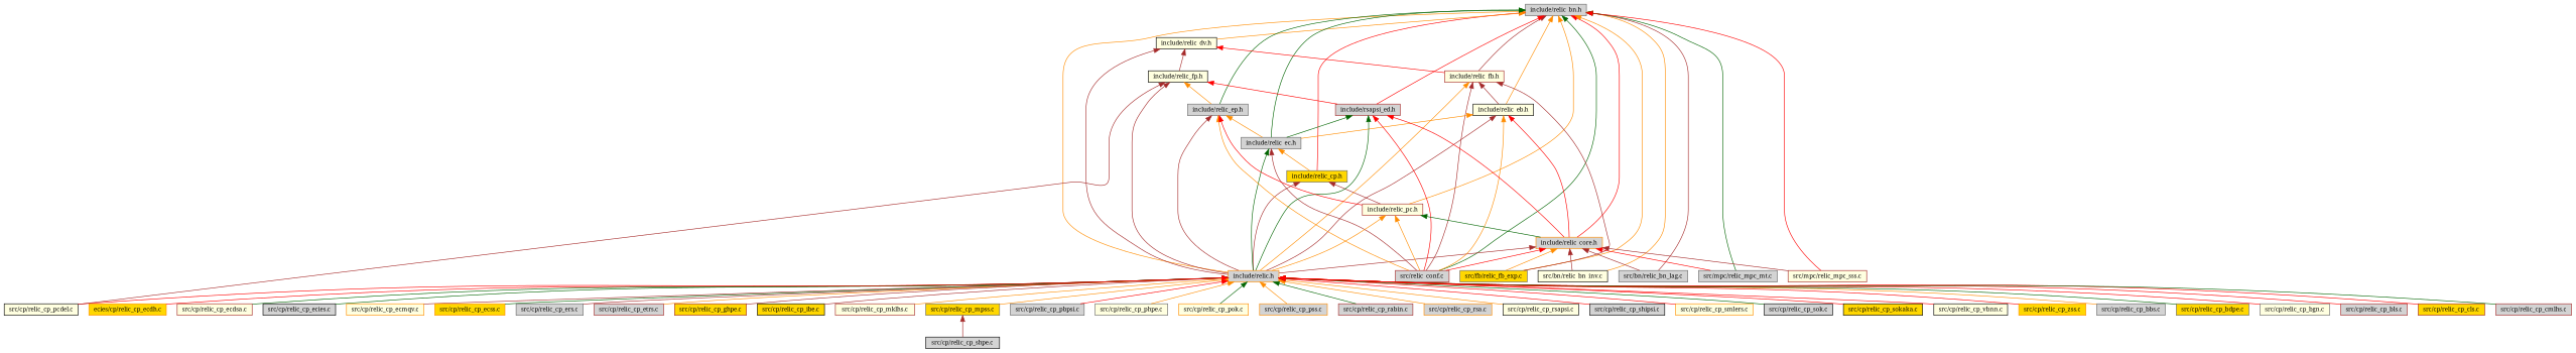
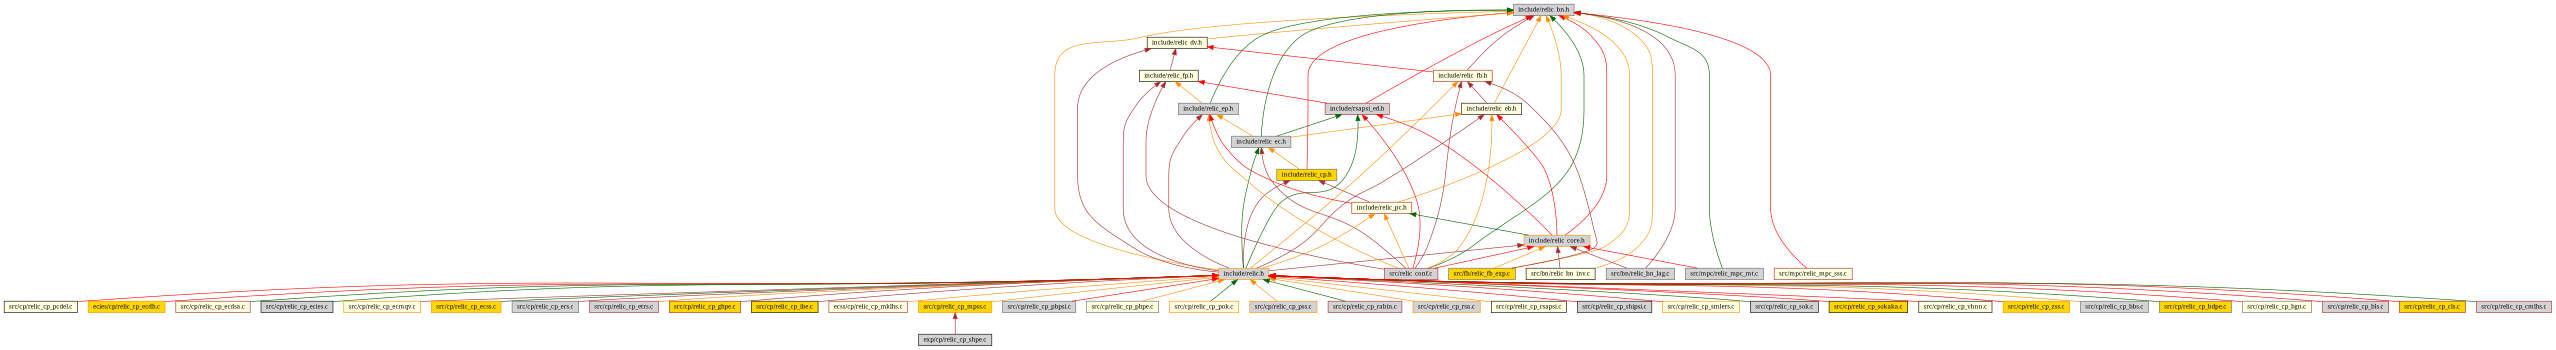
  digraph {
    fontname="Noto Serif"
    node [color=gray40 fillcolor=lightgrey fontname="Noto Serif" fontsize=10 shape=box style=filled]
    edge [color=darkorange dir=back fontname="Noto Serif" fontsize=10 labelfontname=Helvetica labelfontsize=10 style=solid]
    n1 [fontcolor=black height=0.2 label="include/relic_bn.h" width=0.4]
    n2 [color=darkorange height=0.2 label="include/relic.h" width=0.4]
    n3 [color=darkorange height=0.2 label="include/relic_core.h" width=0.4]
    n4 [color=black fillcolor=lightyellow height=0.2 label="src/bn/relic_bn_inv.c" width=0.4]
    n5 [height=0.2 label="src/bn/relic_bn_lag.c" width=0.4]
    n6 [fillcolor=gold height=0.2 label="src/fb/relic_fb_exp.c" width=0.4]
    n7 [height=0.2 label="src/mpc/relic_mpc_mt.c" width=0.4]
    n8 [color=brown fillcolor=lightyellow height=0.2 label="src/mpc/relic_mpc_sss.c" width=0.4]
    n9 [color=brown height=0.2 label="src/relic_conf.c" width=0.4]
    n10 [fillcolor=gold height=0.2 label="include/relic_cp.h" width=0.4]
    n11 [color=black fillcolor=lightyellow height=0.2 label="include/relic_dv.h" width=0.4]
    n12 [color=brown fillcolor=lightyellow height=0.2 label="include/relic_fb.h" width=0.4]
    n13 [color=black fillcolor=lightyellow height=0.2 label="include/relic_eb.h" width=0.4]
    n14 [height=0.2 label="include/relic_ec.h" width=0.4]
    n15 [color=brown height=0.2 label="include/rsapsi_ed.h" width=0.4]
    n16 [height=0.2 label="include/relic_ep.h" width=0.4]
    n17 [color=brown fillcolor=lightyellow height=0.2 label="include/relic_pc.h" width=0.4]
    n18 [height=0.2 label="src/cp/relic_cp_bbs.c" width=0.4]
    n19 [fillcolor=gold height=0.2 label="src/cp/relic_cp_bdpe.c" width=0.4]
    n20 [fillcolor=lightyellow height=0.2 label="src/cp/relic_cp_bgn.c" width=0.4]
    n21 [color=brown height=0.2 label="src/cp/relic_cp_bls.c" width=0.4]
    n22 [color=brown fillcolor=gold height=0.2 label="src/cp/relic_cp_cls.c" width=0.4]
    n23 [color=brown height=0.2 label="src/cp/relic_cp_cmlhs.c" width=0.4]
    n24 [color=darkorange fillcolor=gold height=0.2 label="ecies/cp/relic_cp_ecdh.c" width=0.4]
    n25 [color=brown fillcolor=lightyellow height=0.2 label="src/cp/relic_cp_ecdsa.c" width=0.4]
    n26 [color=black height=0.2 label="src/cp/relic_cp_ecies.c" width=0.4]
    n27 [color=darkorange fillcolor=lightyellow height=0.2 label="src/cp/relic_cp_ecmqv.c" width=0.4]
    n28 [color=darkorange fillcolor=gold height=0.2 label="src/cp/relic_cp_ecss.c" width=0.4]
    n29 [height=0.2 label="src/cp/relic_cp_ers.c" width=0.4]
    n30 [color=brown height=0.2 label="src/cp/relic_cp_etrs.c" width=0.4]
    n31 [color=brown fillcolor=gold height=0.2 label="src/cp/relic_cp_ghpe.c" width=0.4]
    n32 [color=black fillcolor=gold height=0.2 label="src/cp/relic_cp_ibe.c" width=0.4]
-   n33 [color=brown fillcolor=lightyellow height=0.2 label="src/cp/relic_cp_mklhs.c" width=0.4]
-   n34 [fillcolor=gold height=0.2 label="src/cp/relic_cp_mpss.c" width=0.4]
+   n33 [color=brown fillcolor=lightyellow height=0.2 label="ecss/cp/relic_cp_mklhs.c" width=0.4]
+   n34 [color=darkorange fillcolor=gold height=0.2 label="src/cp/relic_cp_mpss.c" width=0.4]
    n35 [height=0.2 label="src/cp/relic_cp_pbpsi.c" width=0.4]
    n36 [color=black fillcolor=lightyellow height=0.2 label="src/cp/relic_cp_pcdel.c" width=0.4]
    n37 [fillcolor=lightyellow height=0.2 label="src/cp/relic_cp_phpe.c" width=0.4]
    n38 [color=darkorange fillcolor=lightyellow height=0.2 label="src/cp/relic_cp_pok.c" width=0.4]
    n39 [color=darkorange height=0.2 label="src/cp/relic_cp_pss.c" width=0.4]
    n40 [color=brown height=0.2 label="src/cp/relic_cp_rabin.c" width=0.4]
    n41 [color=darkorange height=0.2 label="src/cp/relic_cp_rsa.c" width=0.4]
    n42 [color=black fillcolor=lightyellow height=0.2 label="src/cp/relic_cp_rsapsi.c" width=0.4]
    n43 [color=black height=0.2 label="src/cp/relic_cp_shipsi.c" width=0.4]
    n44 [color=darkorange fillcolor=lightyellow height=0.2 label="src/cp/relic_cp_smlers.c" width=0.4]
    n45 [color=black height=0.2 label="src/cp/relic_cp_sok.c" width=0.4]
    n46 [color=black fillcolor=gold height=0.2 label="src/cp/relic_cp_sokaka.c" width=0.4]
    n47 [color=black fillcolor=lightyellow height=0.2 label="src/cp/relic_cp_vbnn.c" width=0.4]
    n48 [color=darkorange fillcolor=gold height=0.2 label="src/cp/relic_cp_zss.c" width=0.4]
    n49 [color=black fillcolor=lightyellow height=0.2 label="include/relic_fp.h" width=0.4]
-   n50 [color=black height=0.2 label="src/cp/relic_cp_shpe.c" width=0.4]
+   n50 [color=black height=0.2 label="exp/cp/relic_cp_shpe.c" width=0.4]
    n1 -> n2
    n1 -> n3 [color=red]
    n1 -> n4
    n1 -> n5 [color=brown]
    n1 -> n6
    n1 -> n7 [color=darkgreen]
    n1 -> n8 [color=red]
    n1 -> n9 [color=darkgreen]
    n1 -> n10 [color=red]
    n1 -> n11
    n1 -> n12 [color=brown]
    n1 -> n13
    n1 -> n14 [color=darkgreen]
    n1 -> n15 [color=red]
    n1 -> n16 [color=darkgreen]
    n1 -> n17
    n2 -> n18
    n2 -> n19 [color=darkgreen]
    n2 -> n20 [color=red]
    n2 -> n21 [color=red]
    n2 -> n22 [color=red]
    n2 -> n23 [color=darkgreen]
    n2 -> n24 [color=red]
    n2 -> n25 [color=darkgreen]
    n2 -> n26 [color=darkgreen]
    n2 -> n27 [color=brown]
    n2 -> n28 [color=darkgreen]
    n2 -> n29 [color=brown]
    n2 -> n30
    n2 -> n31 [color=brown]
    n2 -> n32 [color=brown]
    n2 -> n33
    n2 -> n34
    n2 -> n35 [color=red]
    n2 -> n36 [color=red]
    n2 -> n37
    n2 -> n38 [color=darkgreen]
    n2 -> n39
    n2 -> n40 [color=darkgreen]
    n2 -> n41
    n2 -> n42
    n2 -> n43 [color=red]
    n2 -> n44 [color=red]
    n2 -> n45 [color=darkgreen]
    n2 -> n46 [color=red]
    n2 -> n47 [color=red]
    n2 -> n48 [color=red]
    n3 -> n2 [color=brown]
    n3 -> n4 [color=brown]
    n3 -> n5 [color=brown]
    n3 -> n6
    n3 -> n7 [color=red]
-   n3 -> n8 [color=brown]
    n3 -> n9 [color=red]
    n10 -> n2 [color=brown]
    n10 -> n17 [color=brown]
    n11 -> n2 [color=brown]
    n11 -> n12 [color=red]
    n11 -> n49 [color=brown]
    n12 -> n2
    n12 -> n6 [color=brown]
    n12 -> n9 [color=brown]
    n12 -> n13 [color=brown]
    n13 -> n2 [color=brown]
    n13 -> n3 [color=red]
    n13 -> n9
    n13 -> n14
    n14 -> n2 [color=darkgreen]
    n14 -> n9 [color=brown]
    n14 -> n10
    n15 -> n2 [color=darkgreen]
    n15 -> n3 [color=red]
    n15 -> n9 [color=red]
    n15 -> n14 [color=darkgreen]
    n16 -> n2 [color=brown]
    n16 -> n9
    n16 -> n14
    n16 -> n17 [color=red]
    n17 -> n2
    n17 -> n3 [color=darkgreen]
    n17 -> n9
    n34 -> n50 [color=brown]
    n49 -> n2 [color=brown]
-   n49 -> n36 [color=brown]
+   n49 -> n9 [color=brown]
    n49 -> n15 [color=red]
    n49 -> n16
  }
